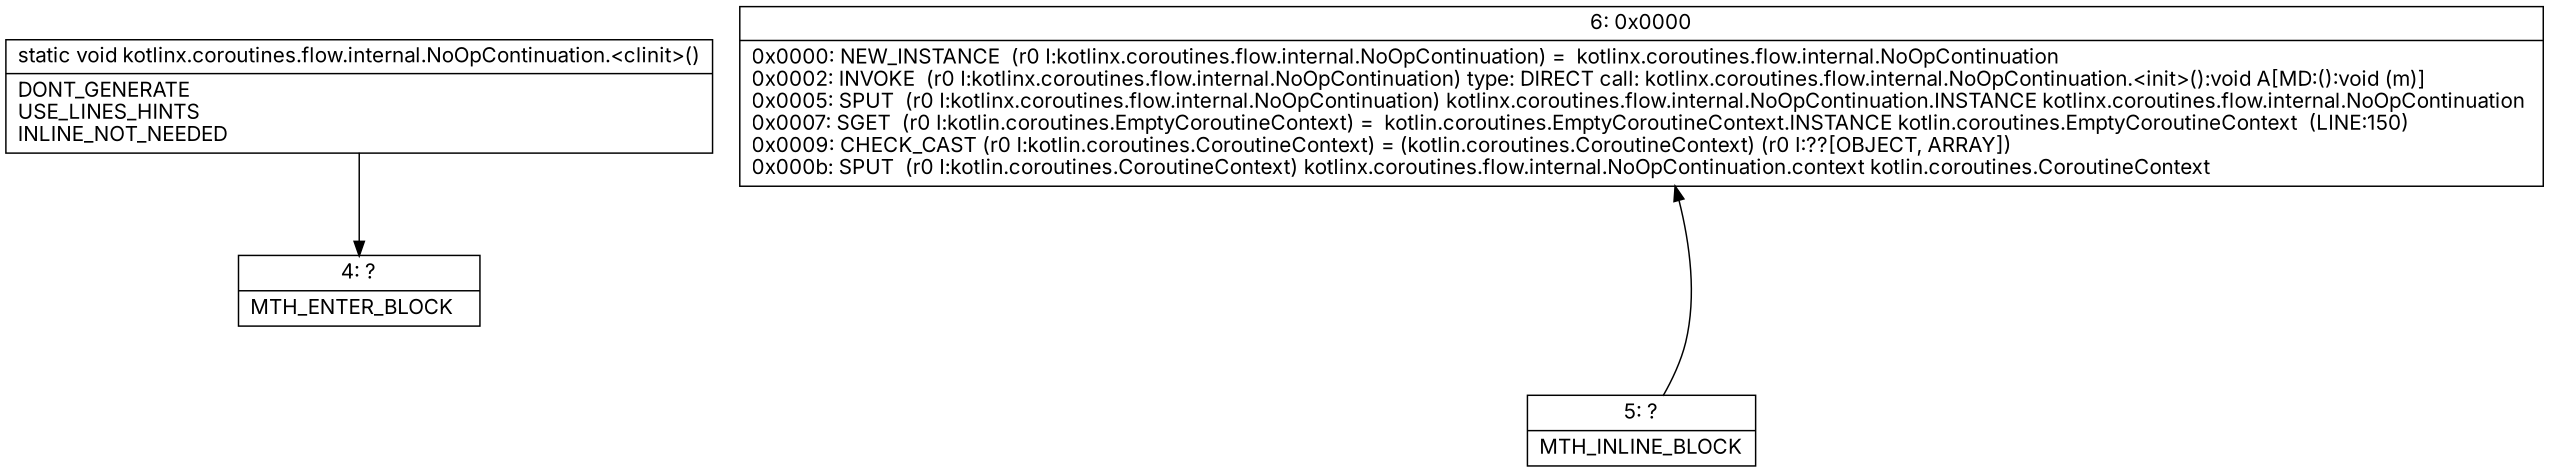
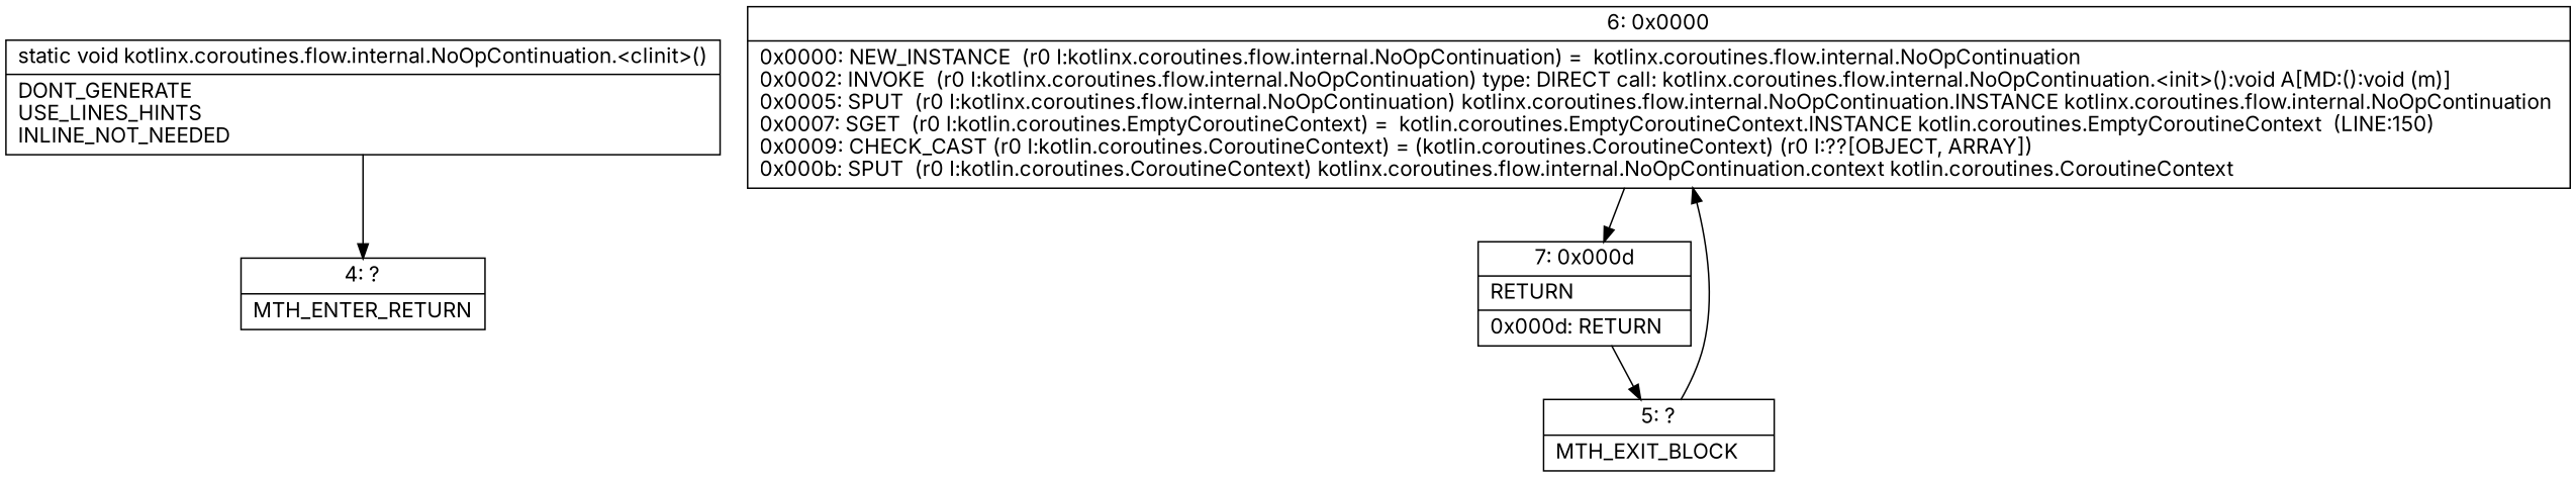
  digraph {
    fontname=Inter
    node [fontname=Inter shape=record]
    edge [fontname=Inter]
-   n1 [label="{4\:\ ?|MTH_ENTER_BLOCK\l}"]
+   n1 [label="{4\:\ ?|MTH_ENTER_RETURN\l}"]
    n2 [label="{6\:\ 0x0000|0x0000: NEW_INSTANCE  (r0 I:kotlinx.coroutines.flow.internal.NoOpContinuation) =  kotlinx.coroutines.flow.internal.NoOpContinuation \l0x0002: INVOKE  (r0 I:kotlinx.coroutines.flow.internal.NoOpContinuation) type: DIRECT call: kotlinx.coroutines.flow.internal.NoOpContinuation.\<init\>():void A[MD:():void (m)]\l0x0005: SPUT  (r0 I:kotlinx.coroutines.flow.internal.NoOpContinuation) kotlinx.coroutines.flow.internal.NoOpContinuation.INSTANCE kotlinx.coroutines.flow.internal.NoOpContinuation \l0x0007: SGET  (r0 I:kotlin.coroutines.EmptyCoroutineContext) =  kotlin.coroutines.EmptyCoroutineContext.INSTANCE kotlin.coroutines.EmptyCoroutineContext  (LINE:150)\l0x0009: CHECK_CAST (r0 I:kotlin.coroutines.CoroutineContext) = (kotlin.coroutines.CoroutineContext) (r0 I:??[OBJECT, ARRAY]) \l0x000b: SPUT  (r0 I:kotlin.coroutines.CoroutineContext) kotlinx.coroutines.flow.internal.NoOpContinuation.context kotlin.coroutines.CoroutineContext \l}"]
-   n4 [label="{5\:\ ?|MTH_INLINE_BLOCK\l}"]
+   n3 [label="{7\:\ 0x000d|RETURN\l|0x000d: RETURN   \l}"]
+   n4 [label="{5\:\ ?|MTH_EXIT_BLOCK\l}"]
    n5 [label="{static void kotlinx.coroutines.flow.internal.NoOpContinuation.\<clinit\>()  | DONT_GENERATE\lUSE_LINES_HINTS\lINLINE_NOT_NEEDED\l}"]
+   n2 -> n3
+   n3 -> n4
    n4 -> n2
    n5 -> n1
  }
